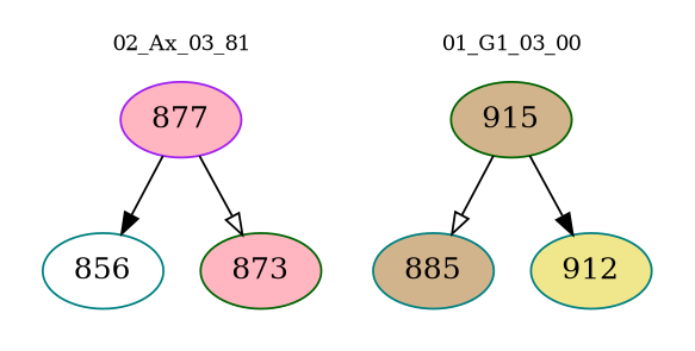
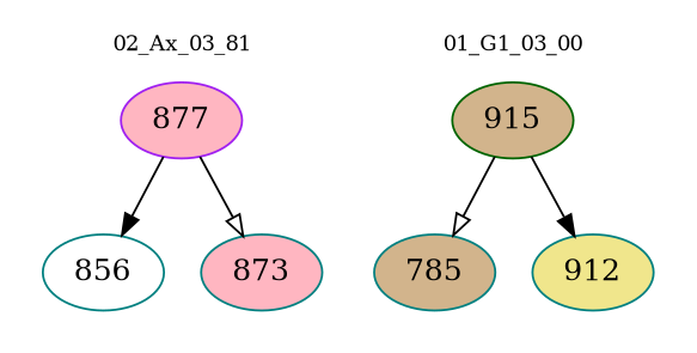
  digraph {
    node [color=teal fillcolor=lightpink style=filled]
    edge [arrowhead=normal color=black]
    n1 [color=purple label=877]
    n2 [fillcolor=white label=856]
-   n3 [color=darkgreen label=873]
+   n3 [label=873]
    n4 [color=darkgreen fillcolor=tan label=915]
-   n5 [fillcolor=tan label=885]
+   n5 [fillcolor=tan label=785]
    n6 [fillcolor=khaki label=912]
    subgraph cluster_1 {
      color=white
      fontsize=10
      label="02_Ax_03_81"
      n1
      n2
      n3
    }
    subgraph cluster_2 {
      color=white
      fontsize=10
      label="01_G1_03_00"
      n4
      n5
      n6
    }
    n1 -> n2
    n1 -> n3 [arrowhead=onormal]
    n4 -> n5 [arrowhead=onormal]
    n4 -> n6
  }
